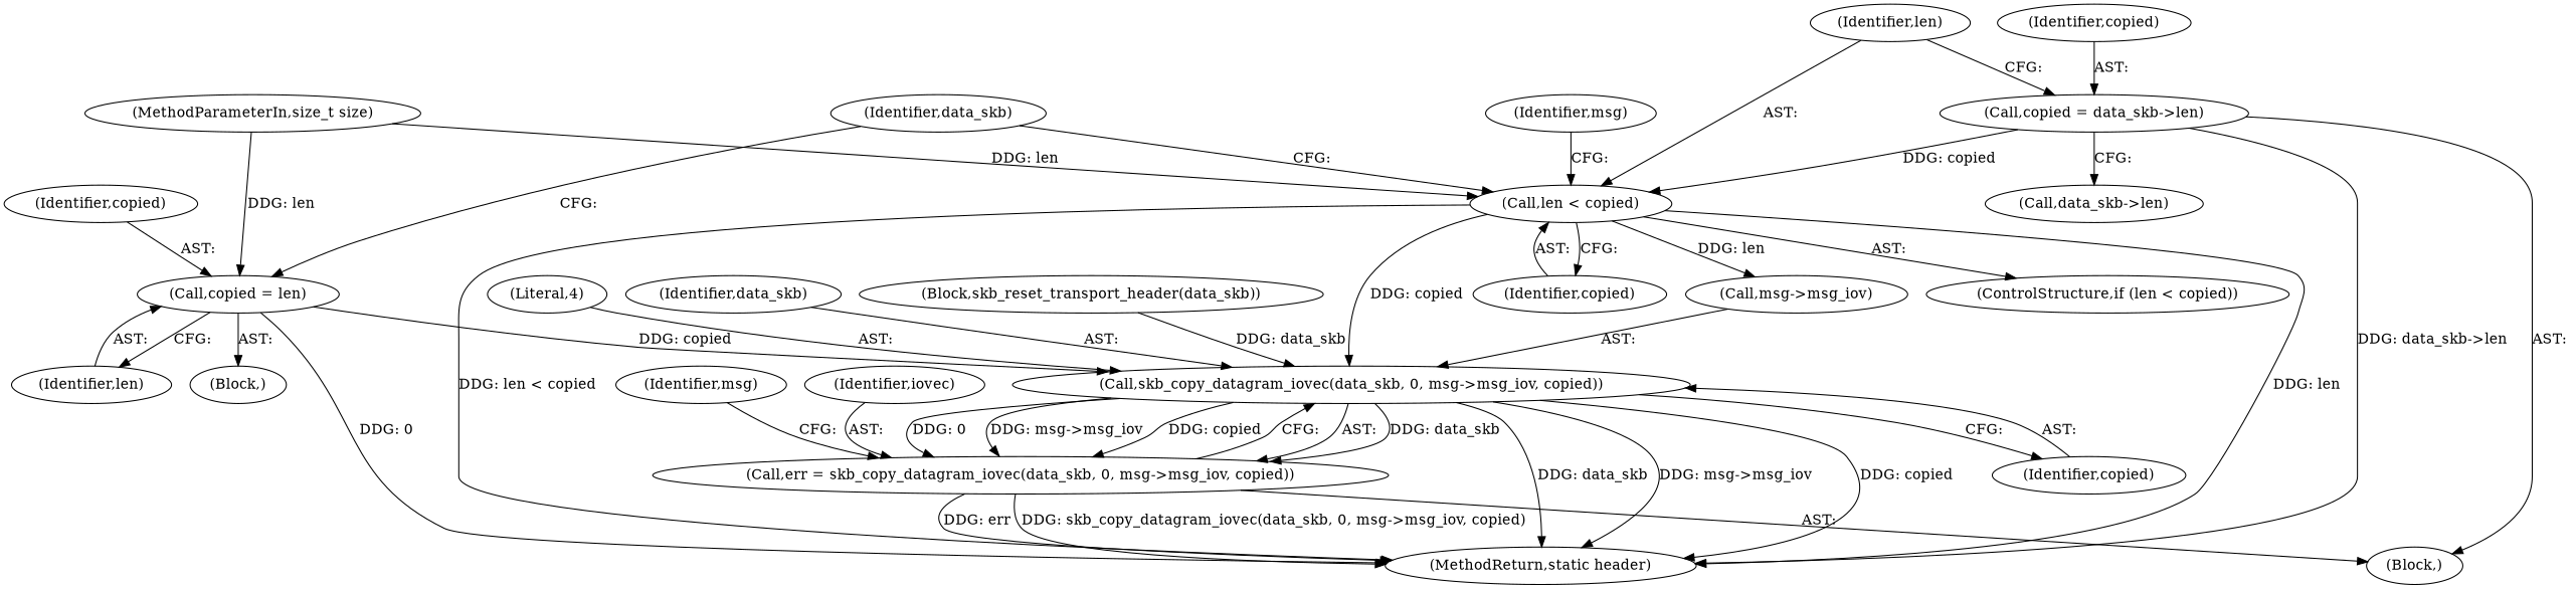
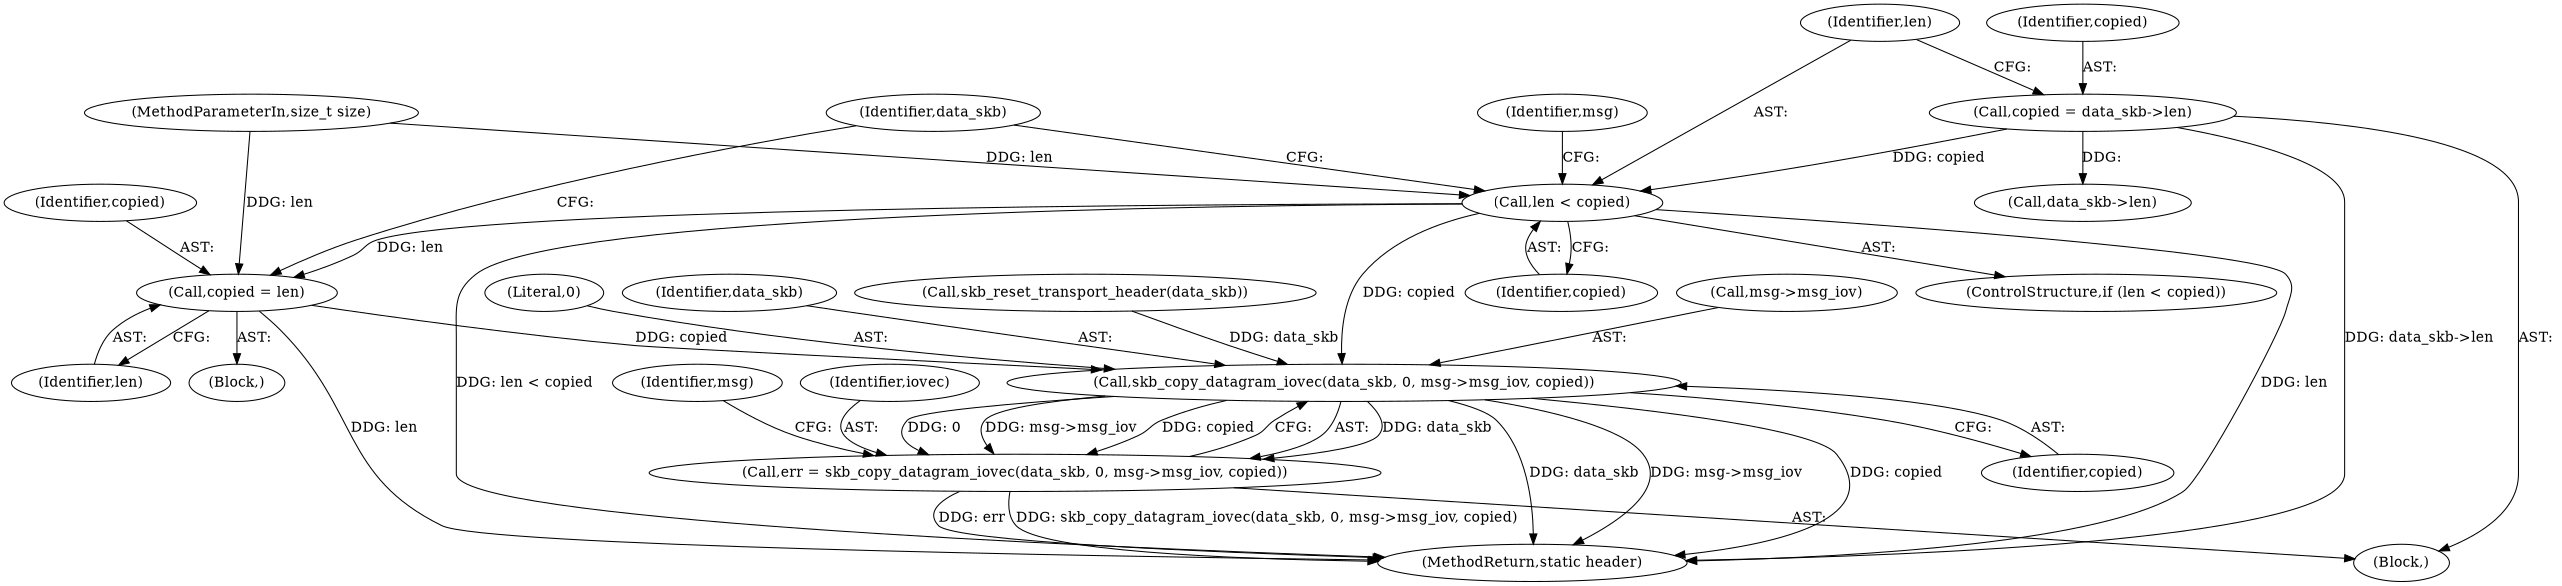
  digraph {
    n1 [label="(Call,copied = data_skb->len)"]
    n2 [label="(Call,len < copied)"]
    n3 [label="(MethodReturn,static header)"]
    n4 [label="(Block,)"]
    n5 [label="(Call,data_skb->len)"]
    n6 [label="(Call,copied = len)"]
    n7 [label="(Call,skb_copy_datagram_iovec(data_skb, 0, msg->msg_iov, copied))"]
    n8 [label="(ControlStructure,if (len < copied))"]
    n9 [label="(Identifier,copied)"]
    n10 [label="(Identifier,len)"]
    n11 [label="(Block,)"]
    n12 [label="(Call,err = skb_copy_datagram_iovec(data_skb, 0, msg->msg_iov, copied))"]
    n13 [label="(Identifier,copied)"]
    n14 [label="(Identifier,copied)"]
    n15 [label="(Identifier,copied)"]
    n16 [label="(MethodParameterIn,size_t size)"]
    n17 [label="(Identifier,iovec)"]
    n18 [label="(Identifier,len)"]
-   n19 [label="(Literal,4)"]
+   n19 [label="(Literal,0)"]
    n20 [label="(Identifier,data_skb)"]
    n21 [label="(Identifier,data_skb)"]
-   n22 [label="(Block,skb_reset_transport_header(data_skb))"]
+   n22 [label="(Call,skb_reset_transport_header(data_skb))"]
    n23 [label="(Call,msg->msg_iov)"]
    n24 [label="(Identifier,msg)"]
    n25 [label="(Identifier,msg)"]
    n1 -> n2 [label="DDG: copied"]
    n1 -> n3 [label="DDG: data_skb->len"]
    n1 -> n4 [label="AST: "]
-   n1 -> n5 [label="CFG: "]
+   n1 -> n5 [label="DDG: "]
    n2 -> n3 [label="DDG: len < copied"]
    n2 -> n3 [label="DDG: len"]
-   n2 -> n23 [label="DDG: len"]
+   n2 -> n6 [label="DDG: len"]
    n2 -> n7 [label="DDG: copied"]
    n2 -> n8 [label="AST: "]
    n2 -> n9 [label="CFG: "]
-   n6 -> n3 [label="DDG: 0"]
+   n6 -> n3 [label="DDG: len"]
    n6 -> n7 [label="DDG: copied"]
    n6 -> n10 [label="CFG: "]
    n6 -> n11 [label="AST: "]
    n7 -> n3 [label="DDG: copied"]
    n7 -> n3 [label="DDG: data_skb"]
    n7 -> n3 [label="DDG: msg->msg_iov"]
    n7 -> n12 [label="AST: "]
    n7 -> n12 [label="DDG: data_skb"]
    n7 -> n12 [label="DDG: 0"]
    n7 -> n12 [label="DDG: msg->msg_iov"]
    n7 -> n12 [label="DDG: copied"]
    n7 -> n13 [label="CFG: "]
    n9 -> n2 [label="AST: "]
    n10 -> n6 [label="AST: "]
    n12 -> n3 [label="DDG: skb_copy_datagram_iovec(data_skb, 0, msg->msg_iov, copied)"]
    n12 -> n3 [label="DDG: err"]
    n12 -> n4 [label="AST: "]
    n12 -> n7 [label="CFG: "]
    n13 -> n7 [label="AST: "]
    n14 -> n6 [label="AST: "]
    n15 -> n1 [label="AST: "]
    n16 -> n2 [label="DDG: len"]
    n16 -> n6 [label="DDG: len"]
    n17 -> n12 [label="AST: "]
    n18 -> n1 [label="CFG: "]
    n18 -> n2 [label="AST: "]
    n19 -> n7 [label="AST: "]
    n20 -> n2 [label="CFG: "]
    n20 -> n6 [label="CFG: "]
    n21 -> n7 [label="AST: "]
    n22 -> n7 [label="DDG: data_skb"]
    n23 -> n7 [label="AST: "]
    n24 -> n2 [label="CFG: "]
    n25 -> n12 [label="CFG: "]
  }
